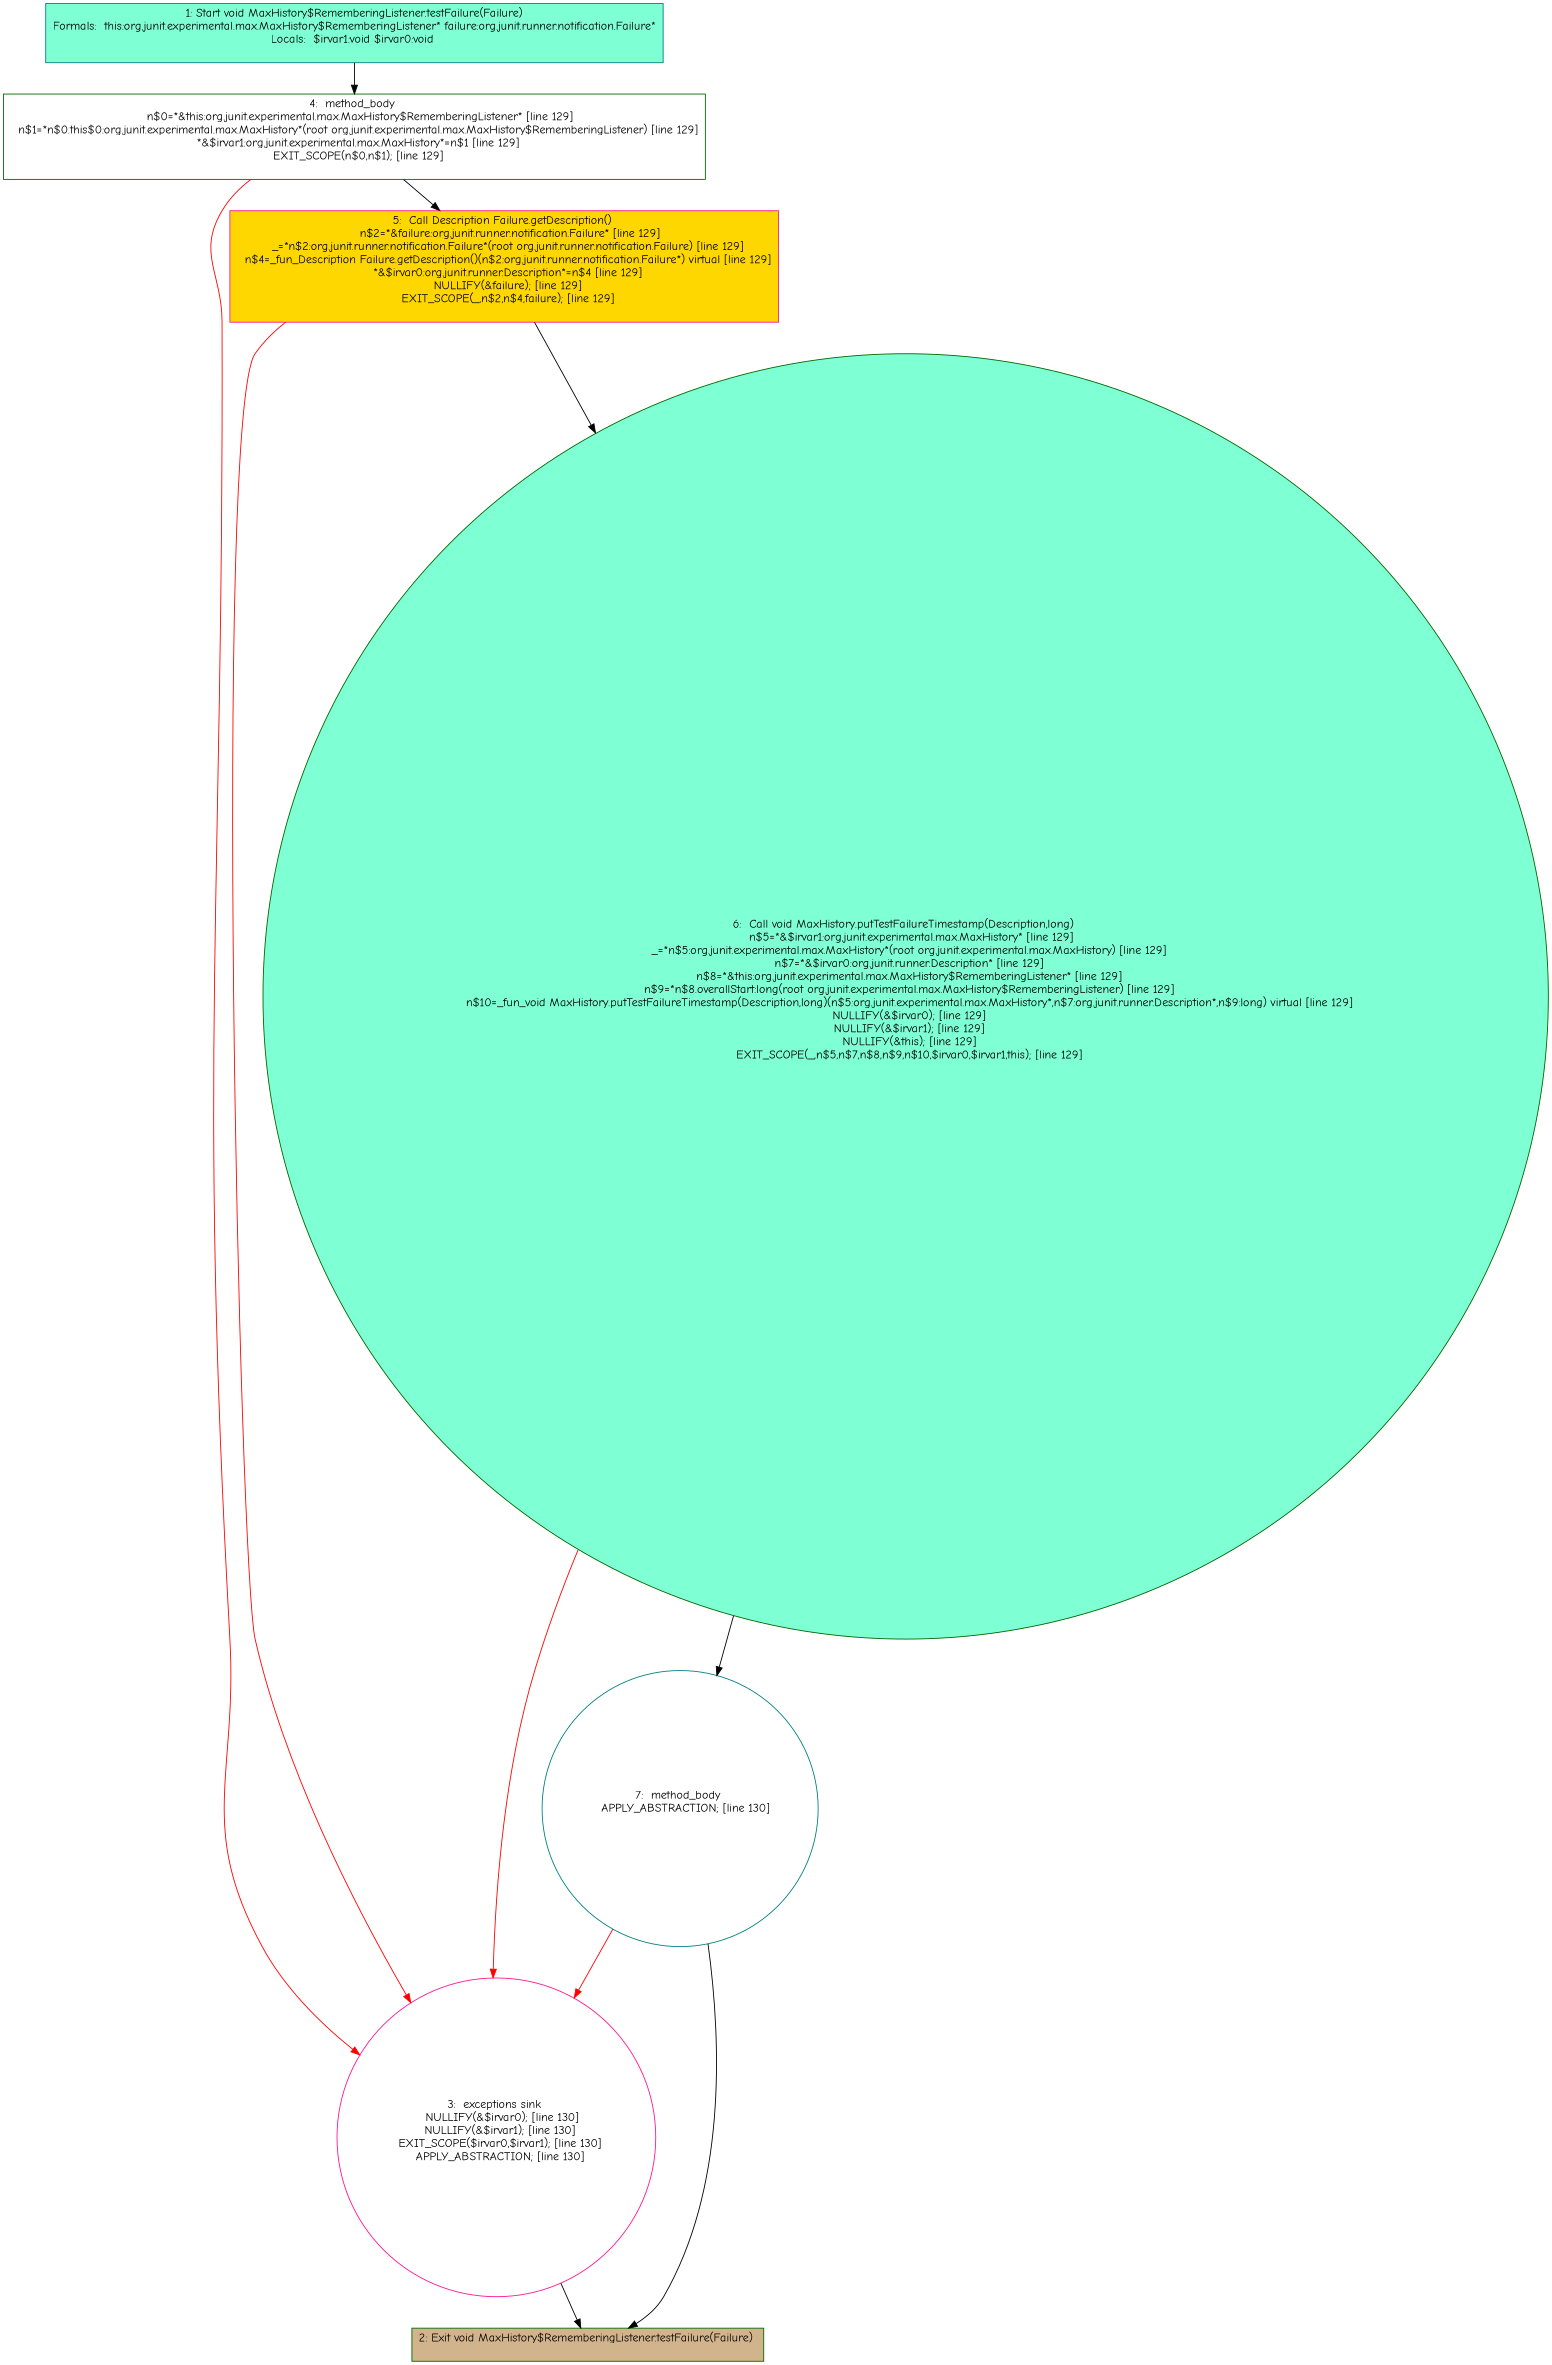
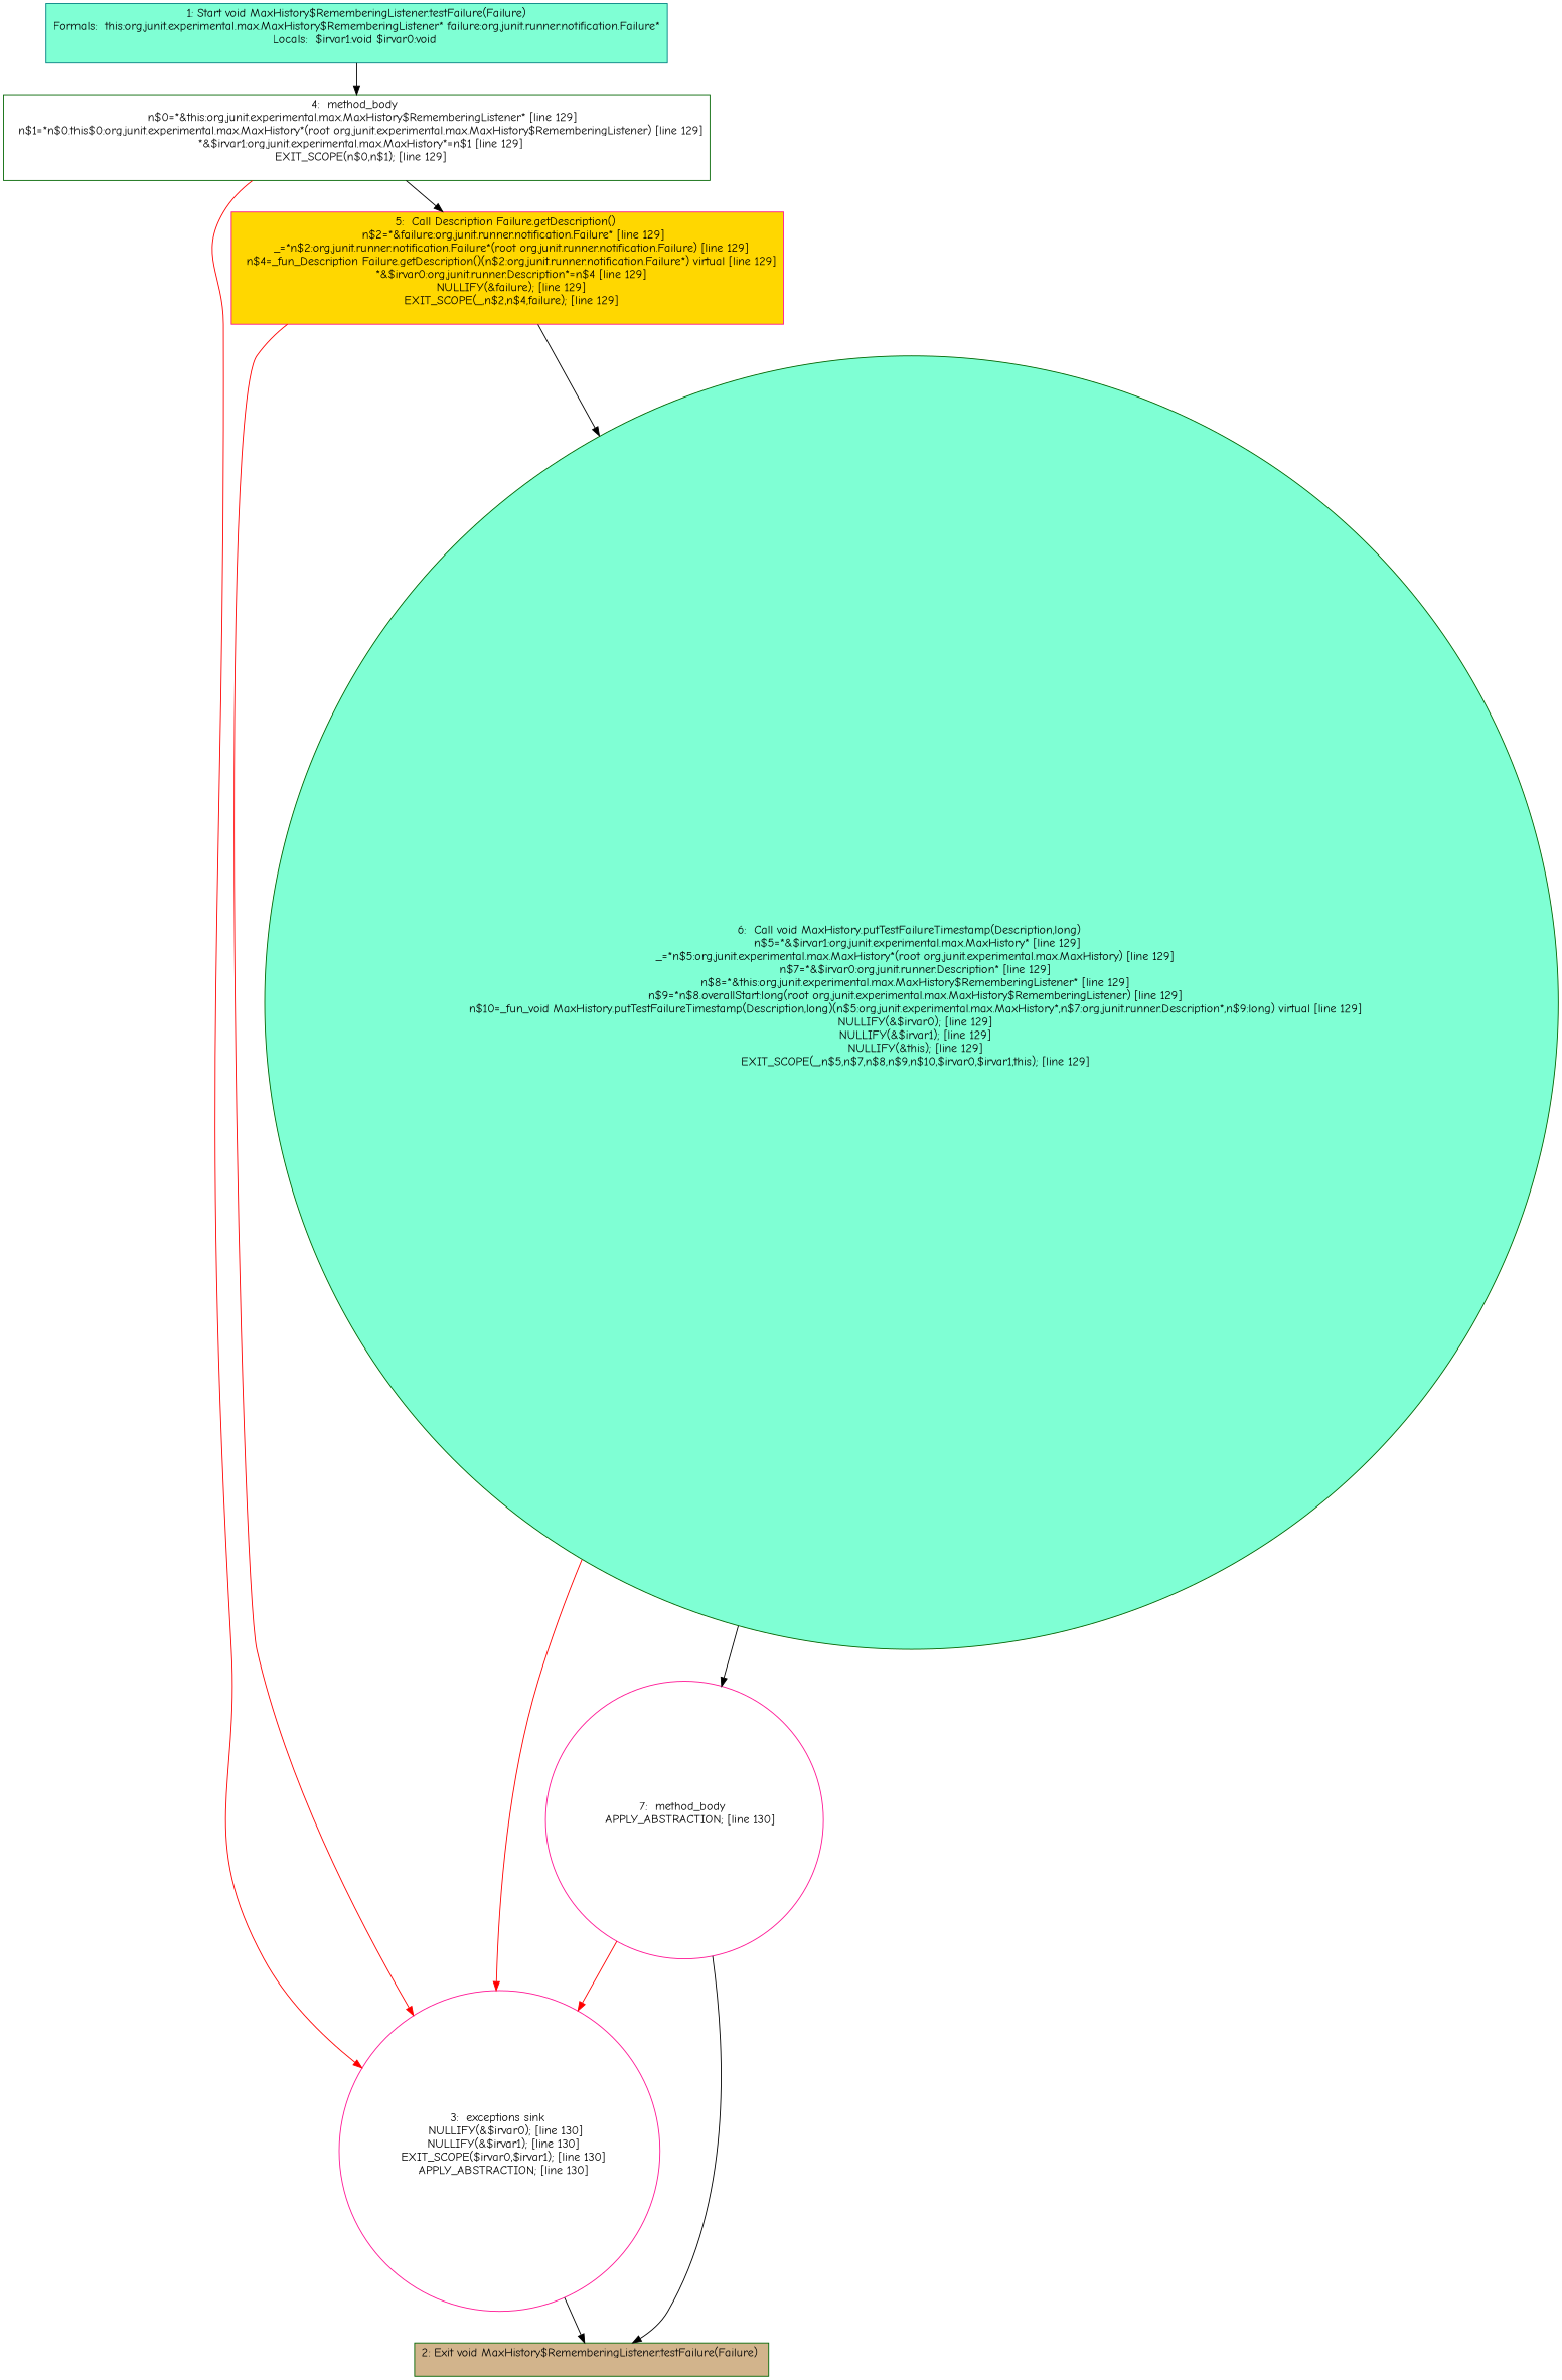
  digraph {
    fontname="Comic Neue"
    node [color=darkgreen style=filled fillcolor=white shape=box fontname="Comic Neue"]
    edge [fontname="Comic Neue"]
    n1 [color=teal label="1: Start void MaxHistory$RememberingListener.testFailure(Failure)\nFormals:  this:org.junit.experimental.max.MaxHistory$RememberingListener* failure:org.junit.runner.notification.Failure*\nLocals:  $irvar1:void $irvar0:void \n  " fillcolor=aquamarine]
    n2 [label="4:  method_body \n   n$0=*&this:org.junit.experimental.max.MaxHistory$RememberingListener* [line 129]\n  n$1=*n$0.this$0:org.junit.experimental.max.MaxHistory*(root org.junit.experimental.max.MaxHistory$RememberingListener) [line 129]\n  *&$irvar1:org.junit.experimental.max.MaxHistory*=n$1 [line 129]\n  EXIT_SCOPE(n$0,n$1); [line 129]\n "]
    n3 [label="3:  exceptions sink \n   NULLIFY(&$irvar0); [line 130]\n  NULLIFY(&$irvar1); [line 130]\n  EXIT_SCOPE($irvar0,$irvar1); [line 130]\n  APPLY_ABSTRACTION; [line 130]\n " shape=circle color=deeppink]
    n4 [label="5:  Call Description Failure.getDescription() \n   n$2=*&failure:org.junit.runner.notification.Failure* [line 129]\n  _=*n$2:org.junit.runner.notification.Failure*(root org.junit.runner.notification.Failure) [line 129]\n  n$4=_fun_Description Failure.getDescription()(n$2:org.junit.runner.notification.Failure*) virtual [line 129]\n  *&$irvar0:org.junit.runner.Description*=n$4 [line 129]\n  NULLIFY(&failure); [line 129]\n  EXIT_SCOPE(_,n$2,n$4,failure); [line 129]\n " fillcolor=gold color=deeppink]
    n5 [label="2: Exit void MaxHistory$RememberingListener.testFailure(Failure) \n  " fillcolor=tan]
    n6 [label="6:  Call void MaxHistory.putTestFailureTimestamp(Description,long) \n   n$5=*&$irvar1:org.junit.experimental.max.MaxHistory* [line 129]\n  _=*n$5:org.junit.experimental.max.MaxHistory*(root org.junit.experimental.max.MaxHistory) [line 129]\n  n$7=*&$irvar0:org.junit.runner.Description* [line 129]\n  n$8=*&this:org.junit.experimental.max.MaxHistory$RememberingListener* [line 129]\n  n$9=*n$8.overallStart:long(root org.junit.experimental.max.MaxHistory$RememberingListener) [line 129]\n  n$10=_fun_void MaxHistory.putTestFailureTimestamp(Description,long)(n$5:org.junit.experimental.max.MaxHistory*,n$7:org.junit.runner.Description*,n$9:long) virtual [line 129]\n  NULLIFY(&$irvar0); [line 129]\n  NULLIFY(&$irvar1); [line 129]\n  NULLIFY(&this); [line 129]\n  EXIT_SCOPE(_,n$5,n$7,n$8,n$9,n$10,$irvar0,$irvar1,this); [line 129]\n " shape=circle fillcolor=aquamarine]
-   n7 [label="7:  method_body \n   APPLY_ABSTRACTION; [line 130]\n " shape=circle color=teal]
+   n7 [label="7:  method_body \n   APPLY_ABSTRACTION; [line 130]\n " shape=circle color=deeppink]
    n1 -> n2
    n2 -> n3 [color=red]
    n2 -> n4
    n3 -> n5
    n4 -> n3 [color=red]
    n4 -> n6
    n6 -> n3 [color=red]
    n6 -> n7
    n7 -> n3 [color=red]
    n7 -> n5
  }
